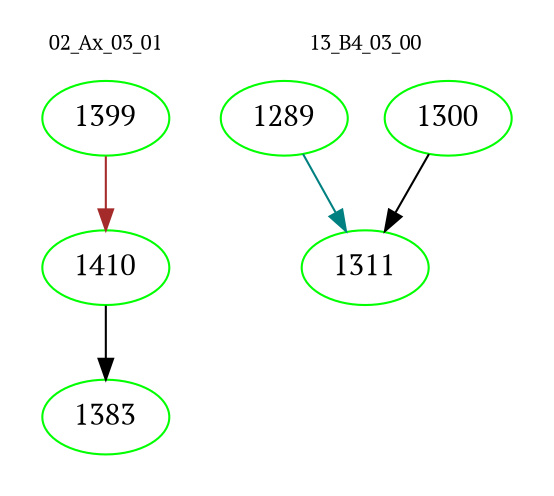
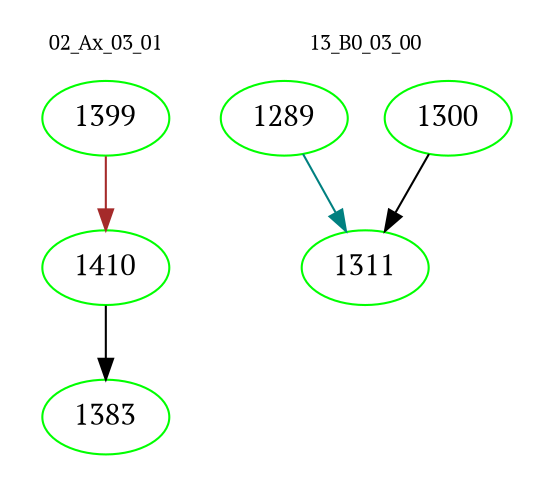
  digraph {
    fontname="PT Serif"
    node [color=green fontname="PT Serif"]
    edge [color=black fontname="PT Serif"]
    n1 [label=1399]
    n2 [label=1410]
    n3 [label=1383]
    n4 [label=1300]
    n5 [label=1311]
    n6 [label=1289]
    subgraph cluster_1 {
      color=white
      fontsize=10
      label="02_Ax_03_01"
      n1
      n2
      n3
    }
    subgraph cluster_2 {
      color=white
      fontsize=10
-     label="13_B4_03_00"
+     label="13_B0_03_00"
      n4
      n5
      n6
    }
    n1 -> n2 [color=brown]
    n2 -> n3
    n4 -> n5
    n6 -> n5 [color=teal]
  }
